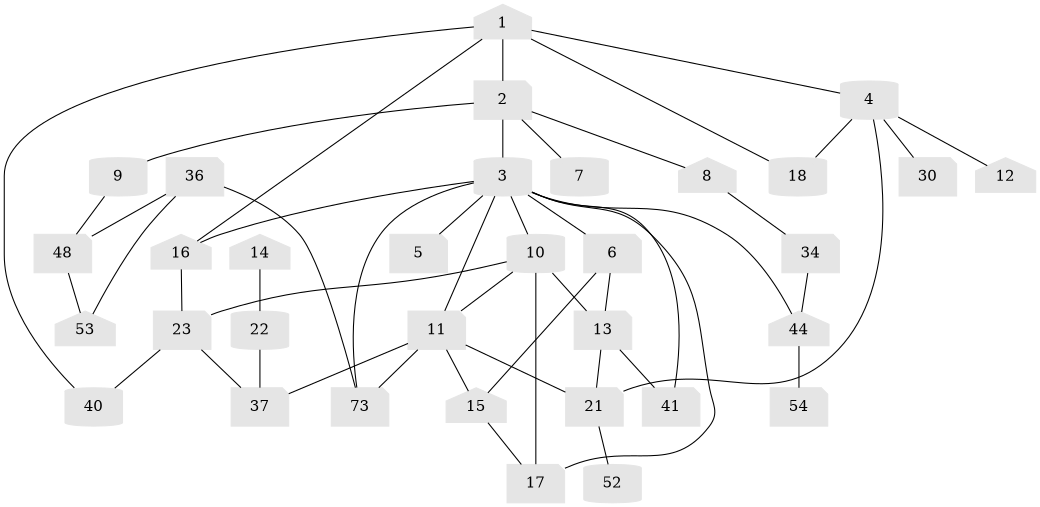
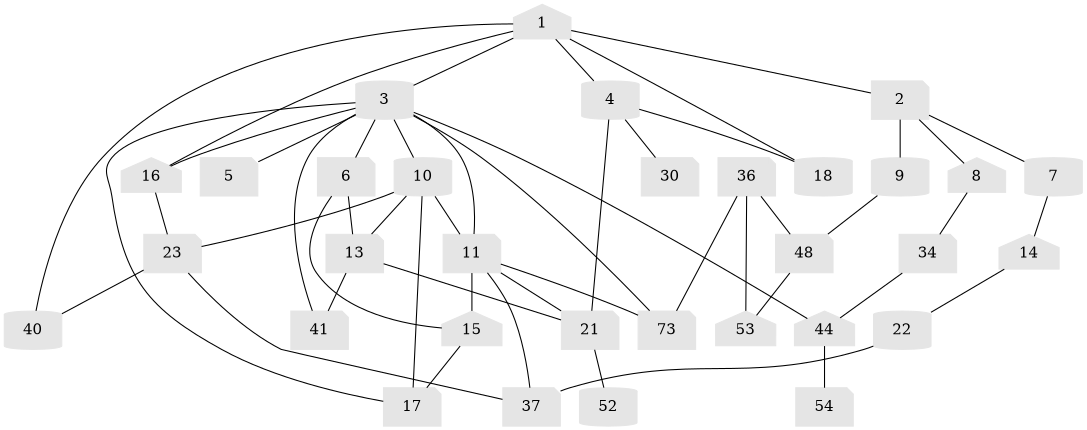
  graph {
    node [color=gray90 shape=note style=filled]
    1 [shape=house super="+28"]
    2 [super="+32"]
    3 [shape=cylinder super="+39"]
    4 [shape=cylinder super="+21"]
    16 [shape=house super="+33"]
    18 [shape=cylinder]
    40 [shape=cylinder super="+42"]
    7 [shape=cylinder]
    8 [shape=house super="+27"]
    9 [shape=cylinder super="+24"]
    5 [super="+20"]
    6 [super="+51"]
    10 [shape=cylinder]
    17 [super="+56"]
    41 [super="+50"]
    n16 [label=73 super="+45"]
    44 [shape=house super="+49"]
    11 [super="+31"]
-   12 [shape=house]
    n20 [label=21 super="+29"]
    30
    23 [super="+35"]
    14 [shape=house super="+55"]
    34
    n25 [label=48 super="+57"]
    13 [super="+26"]
    15 [shape=house super="+19"]
    54
    52 [shape=cylinder]
    36 [super="+47"]
    53 [shape=house]
    37 [super="+46"]
    22 [shape=cylinder super="+48"]
    1 -- 2
-   2 -- 3
+   1 -- 3
    1 -- 4
    1 -- 16
    1 -- 18
    1 -- 40
    2 -- 7
    2 -- 8
    2 -- 9 [weight=2]
    3 -- 16
    3 -- 5
    3 -- 6
    3 -- 10
    3 -- 17
    3 -- 41
    3 -- n16
    3 -- 44
    3 -- 11
    4 -- 18
-   4 -- 12
    4 -- n20
    4 -- 30
    16 -- 23
+   7 -- 14
    8 -- 34
    9 -- n25
    6 -- 13
    6 -- 15
    10 -- 17 [weight=2]
    10 -- 11
    10 -- 23
    10 -- 13
    44 -- 54
    11 -- n16
    11 -- n20
    11 -- 15
    11 -- 37
    n20 -- 52
    23 -- 40
    23 -- 37
    14 -- 22
    34 -- 44
    n25 -- 53
    13 -- 41
    13 -- n20
    15 -- 17
    36 -- n16
    36 -- n25
    36 -- 53
    22 -- 37 [weight=2]
  }
